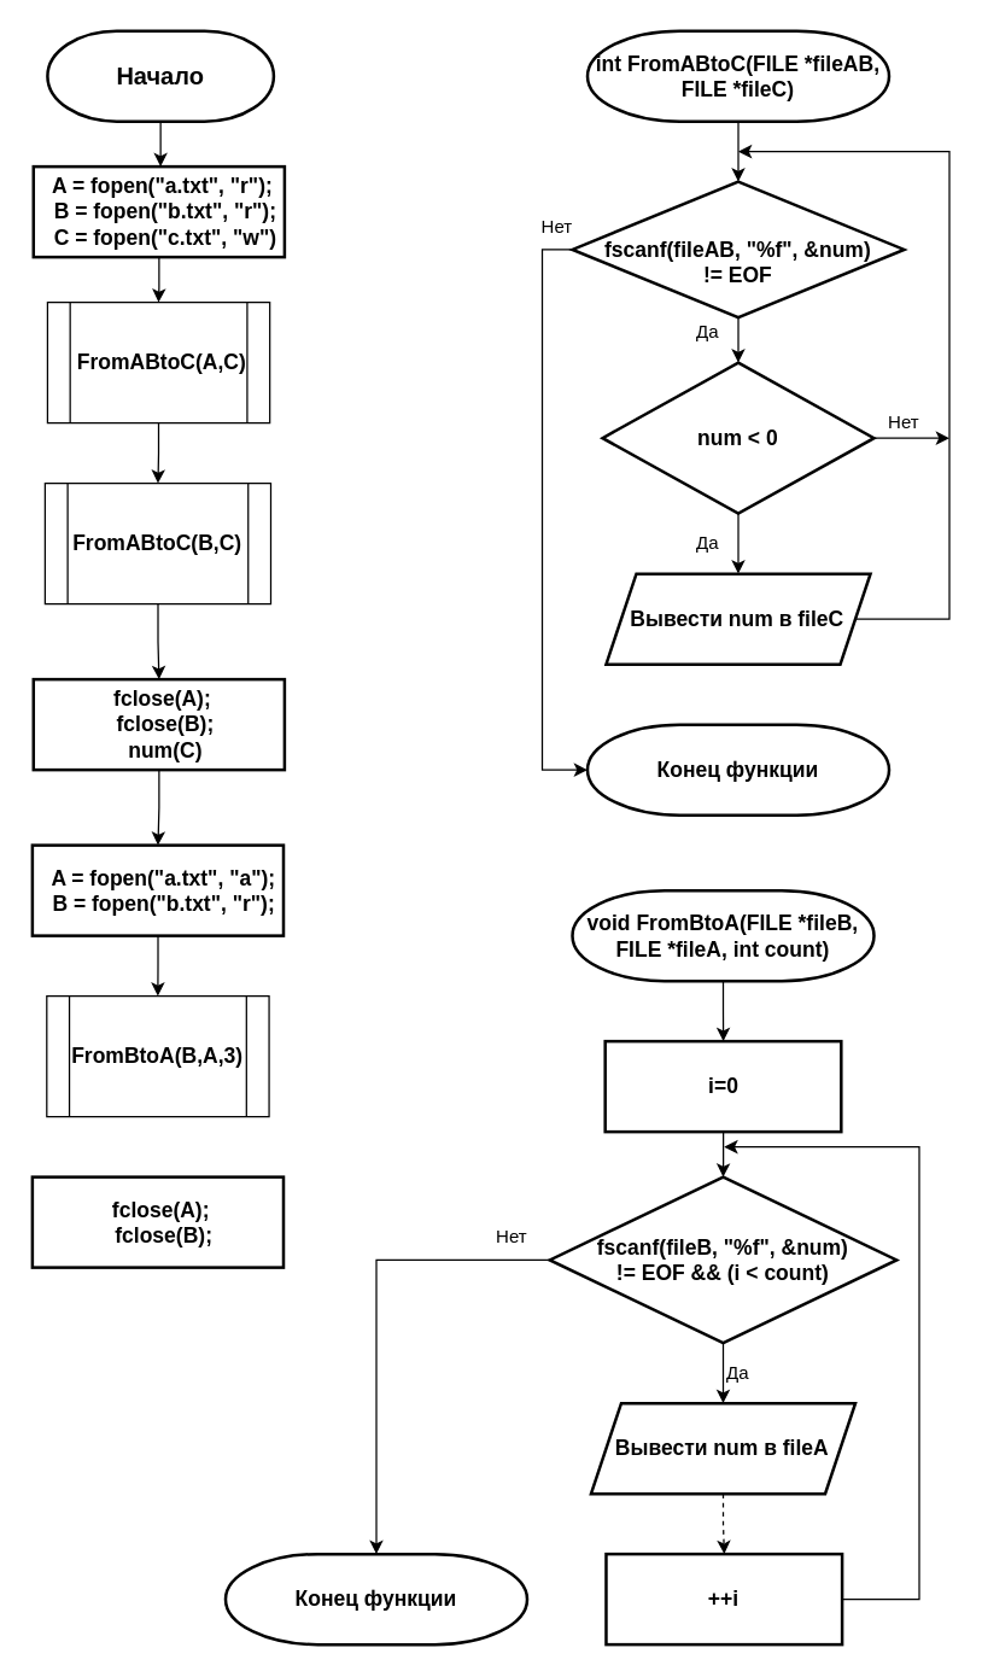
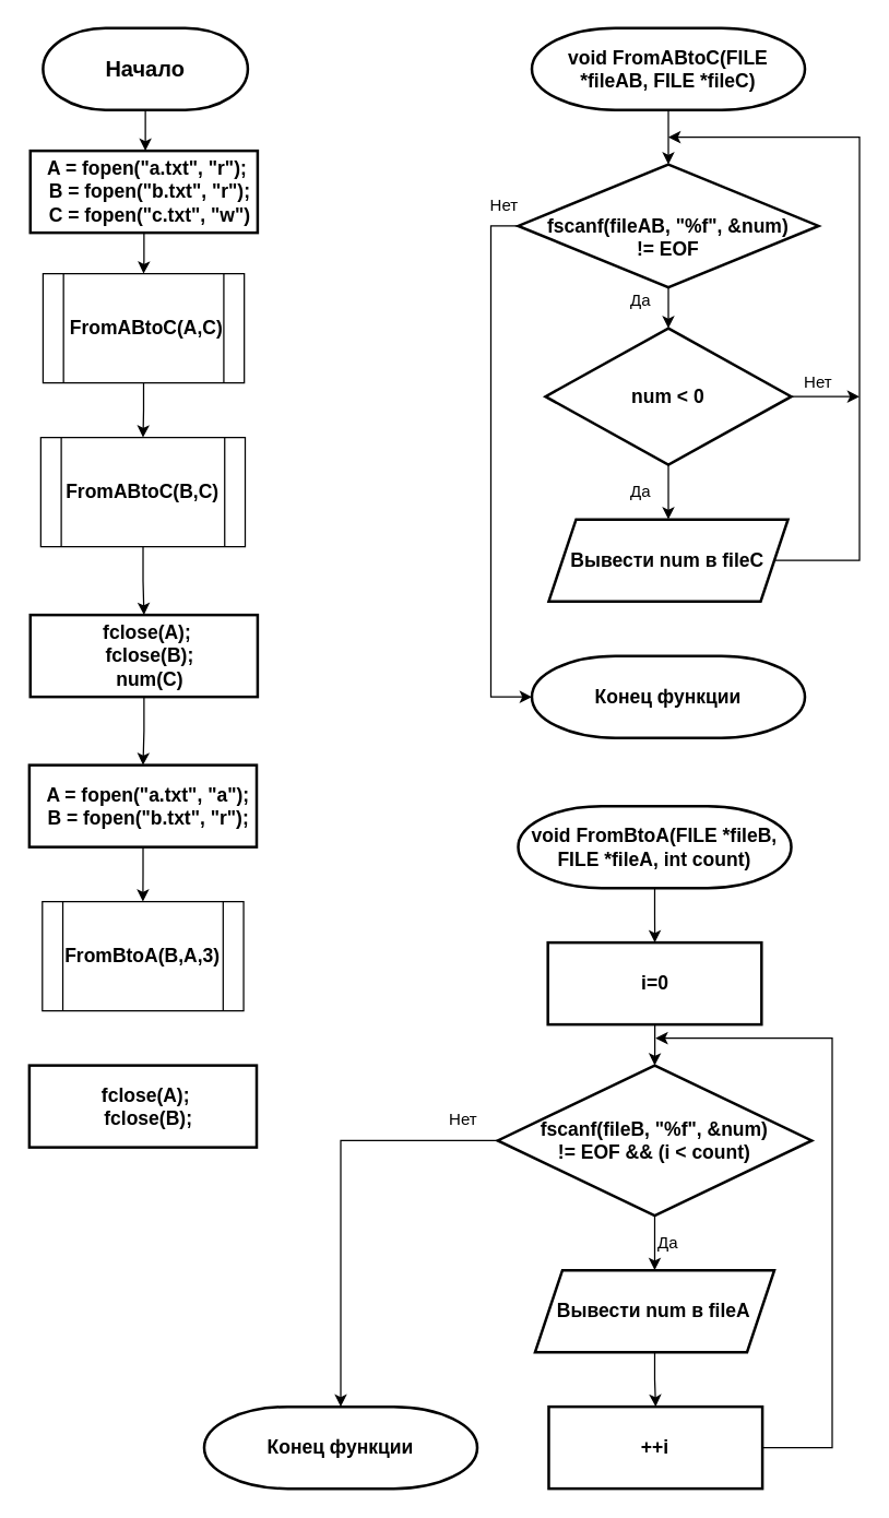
  <mxCell id="0" />
  <mxCell id="1" parent="0" />
  <mxCell id="2" value="" style="edgeStyle=orthogonalEdgeStyle;rounded=0;orthogonalLoop=1;jettySize=auto;html=1;" parent="1" source="3" edge="1"><mxGeometry relative="1" as="geometry"><mxPoint x="105.9" y="110" as="targetPoint" /></mxGeometry></mxCell>
  <mxCell id="3" value="&lt;span style=&quot;font-size: 16px&quot;&gt;&lt;b&gt;Начало&lt;/b&gt;&lt;/span&gt;" style="strokeWidth=2;html=1;shape=mxgraph.flowchart.terminator;whiteSpace=wrap;" parent="1" vertex="1"><mxGeometry x="30.93" y="20" width="150" height="60" as="geometry" /></mxCell>
  <mxCell id="4" value="" style="edgeStyle=orthogonalEdgeStyle;rounded=0;orthogonalLoop=1;jettySize=auto;html=1;" edge="1" parent="1" source="5" target="12"><mxGeometry relative="1" as="geometry" /></mxCell>
  <mxCell id="5" value="&lt;div&gt;&lt;div&gt;&lt;span style=&quot;font-size: 14px&quot;&gt;&lt;b&gt;&amp;nbsp;A = fopen(&quot;a.txt&quot;, &quot;r&quot;);&lt;/b&gt;&lt;/span&gt;&lt;/div&gt;&lt;div&gt;&lt;span style=&quot;font-size: 14px&quot;&gt;&lt;b&gt;&amp;nbsp; B = fopen(&quot;b.txt&quot;, &quot;r&quot;);&lt;/b&gt;&lt;/span&gt;&lt;/div&gt;&lt;div&gt;&lt;span style=&quot;font-size: 14px&quot;&gt;&lt;b&gt;&amp;nbsp; C = fopen(&quot;c.txt&quot;, &quot;w&quot;)&lt;/b&gt;&lt;/span&gt;&lt;/div&gt;&lt;/div&gt;" style="whiteSpace=wrap;html=1;strokeWidth=2;align=center;" parent="1" vertex="1"><mxGeometry x="21.62" y="110" width="166.5" height="60" as="geometry" /></mxCell>
  <mxCell id="6" value="" style="edgeStyle=orthogonalEdgeStyle;rounded=0;orthogonalLoop=1;jettySize=auto;html=1;" edge="1" parent="1" source="7" target="21"><mxGeometry relative="1" as="geometry" /></mxCell>
- <mxCell id="7" value="&lt;span style=&quot;font-size: 14px&quot;&gt;&lt;b&gt;int FromABtoC(FILE *fileAB, FILE *fileC)&lt;/b&gt;&lt;/span&gt;" style="strokeWidth=2;html=1;shape=mxgraph.flowchart.terminator;whiteSpace=wrap;" parent="1" vertex="1"><mxGeometry x="389" y="20" width="200" height="60" as="geometry" /></mxCell>
+ <mxCell id="7" value="&lt;span style=&quot;font-size: 14px&quot;&gt;&lt;b&gt;void FromABtoC(FILE *fileAB, FILE *fileC)&lt;/b&gt;&lt;/span&gt;" style="strokeWidth=2;html=1;shape=mxgraph.flowchart.terminator;whiteSpace=wrap;" parent="1" vertex="1"><mxGeometry x="389" y="20" width="200" height="60" as="geometry" /></mxCell>
  <mxCell id="8" value="&lt;span style=&quot;font-size: 14px&quot;&gt;&lt;b&gt;Конец функции&lt;/b&gt;&lt;/span&gt;" style="strokeWidth=2;html=1;shape=mxgraph.flowchart.terminator;whiteSpace=wrap;" parent="1" vertex="1"><mxGeometry x="389" y="480" width="200" height="60" as="geometry" /></mxCell>
  <mxCell id="9" value="" style="edgeStyle=orthogonalEdgeStyle;rounded=0;orthogonalLoop=1;jettySize=auto;html=1;" edge="1" parent="1" source="10" target="14"><mxGeometry relative="1" as="geometry" /></mxCell>
  <mxCell id="10" value="&lt;div&gt;&lt;b style=&quot;font-size: 14px&quot;&gt;FromABtoC(B,C)&lt;/b&gt;&lt;br&gt;&lt;/div&gt;" style="shape=process;whiteSpace=wrap;html=1;backgroundOutline=1;" vertex="1" parent="1"><mxGeometry x="29.29" y="320" width="149.71" height="80" as="geometry" /></mxCell>
  <mxCell id="11" value="" style="edgeStyle=orthogonalEdgeStyle;rounded=0;orthogonalLoop=1;jettySize=auto;html=1;" edge="1" parent="1" source="12" target="10"><mxGeometry relative="1" as="geometry" /></mxCell>
  <mxCell id="12" value="&lt;div&gt;&lt;b style=&quot;font-size: 14px&quot;&gt;&amp;nbsp;FromABtoC(A,C)&lt;/b&gt;&lt;br&gt;&lt;/div&gt;" style="shape=process;whiteSpace=wrap;html=1;backgroundOutline=1;" vertex="1" parent="1"><mxGeometry x="30.93" y="200" width="147.41" height="80" as="geometry" /></mxCell>
  <mxCell id="13" value="" style="edgeStyle=orthogonalEdgeStyle;rounded=0;orthogonalLoop=1;jettySize=auto;html=1;" edge="1" parent="1" source="14" target="16"><mxGeometry relative="1" as="geometry" /></mxCell>
  <mxCell id="14" value="&lt;div&gt;&lt;b style=&quot;font-size: 14px&quot;&gt;&amp;nbsp;fclose(A);&lt;/b&gt;&lt;br&gt;&lt;/div&gt;&lt;div&gt;&lt;span style=&quot;font-size: 14px&quot;&gt;&lt;b&gt;&amp;nbsp; fclose(B);&lt;/b&gt;&lt;/span&gt;&lt;/div&gt;&lt;div&gt;&lt;span style=&quot;font-size: 14px&quot;&gt;&lt;b&gt;&amp;nbsp; num(C)&lt;/b&gt;&lt;/span&gt;&lt;/div&gt;" style="whiteSpace=wrap;html=1;strokeWidth=2;align=center;" vertex="1" parent="1"><mxGeometry x="21.62" y="450" width="166.5" height="60" as="geometry" /></mxCell>
  <mxCell id="15" value="" style="edgeStyle=orthogonalEdgeStyle;rounded=0;orthogonalLoop=1;jettySize=auto;html=1;" edge="1" parent="1" source="16" target="17"><mxGeometry relative="1" as="geometry" /></mxCell>
  <mxCell id="16" value="&lt;div&gt;&lt;b style=&quot;font-size: 14px&quot;&gt;&amp;nbsp; A = fopen(&quot;a.txt&quot;, &quot;a&quot;);&lt;/b&gt;&lt;br&gt;&lt;/div&gt;&lt;div&gt;&lt;span style=&quot;font-size: 14px&quot;&gt;&lt;b&gt;&amp;nbsp; B = fopen(&quot;b.txt&quot;, &quot;r&quot;);&lt;/b&gt;&lt;/span&gt;&lt;/div&gt;" style="whiteSpace=wrap;html=1;strokeWidth=2;align=center;" vertex="1" parent="1"><mxGeometry x="20.9" y="560" width="166.5" height="60" as="geometry" /></mxCell>
  <mxCell id="17" value="&lt;div&gt;&lt;span style=&quot;font-size: 14px&quot;&gt;&lt;b&gt;FromBtoA(B,A,3)&lt;/b&gt;&lt;/span&gt;&lt;br&gt;&lt;/div&gt;" style="shape=process;whiteSpace=wrap;html=1;backgroundOutline=1;" vertex="1" parent="1"><mxGeometry x="30.44" y="660" width="147.41" height="80" as="geometry" /></mxCell>
  <mxCell id="18" value="&lt;div&gt;&lt;b style=&quot;font-size: 14px&quot;&gt;&amp;nbsp;fclose(A);&lt;/b&gt;&lt;br&gt;&lt;/div&gt;&lt;div&gt;&lt;span style=&quot;font-size: 14px&quot;&gt;&lt;b&gt;&amp;nbsp; fclose(B);&lt;/b&gt;&lt;/span&gt;&lt;/div&gt;" style="whiteSpace=wrap;html=1;strokeWidth=2;align=center;" vertex="1" parent="1"><mxGeometry x="20.9" y="780" width="166.5" height="60" as="geometry" /></mxCell>
  <mxCell id="19" value="" style="edgeStyle=orthogonalEdgeStyle;rounded=0;orthogonalLoop=1;jettySize=auto;html=1;" edge="1" parent="1" source="21" target="24"><mxGeometry relative="1" as="geometry" /></mxCell>
  <mxCell id="20" style="edgeStyle=orthogonalEdgeStyle;rounded=0;orthogonalLoop=1;jettySize=auto;html=1;entryX=0;entryY=0.5;entryDx=0;entryDy=0;entryPerimeter=0;" edge="1" parent="1" source="21" target="8"><mxGeometry relative="1" as="geometry"><Array as="points"><mxPoint x="359" y="165" /><mxPoint x="359" y="510" /></Array></mxGeometry></mxCell>
  <mxCell id="21" value="&lt;span style=&quot;font-size: 14px&quot;&gt;&lt;b&gt;&lt;br&gt;fscanf(fileAB, &quot;%f&quot;, &amp;amp;num) &lt;br&gt;!= EOF&lt;/b&gt;&lt;/span&gt;" style="rhombus;whiteSpace=wrap;html=1;strokeWidth=2;" vertex="1" parent="1"><mxGeometry x="379" y="120" width="220" height="90" as="geometry" /></mxCell>
  <mxCell id="22" value="" style="edgeStyle=orthogonalEdgeStyle;rounded=0;orthogonalLoop=1;jettySize=auto;html=1;" edge="1" parent="1" source="24" target="26"><mxGeometry relative="1" as="geometry" /></mxCell>
  <mxCell id="23" style="edgeStyle=orthogonalEdgeStyle;rounded=0;orthogonalLoop=1;jettySize=auto;html=1;" edge="1" parent="1" source="24"><mxGeometry relative="1" as="geometry"><mxPoint x="629" y="290" as="targetPoint" /></mxGeometry></mxCell>
  <mxCell id="24" value="&lt;span style=&quot;font-size: 14px&quot;&gt;&lt;b&gt;num &amp;lt; 0&lt;/b&gt;&lt;/span&gt;" style="rhombus;whiteSpace=wrap;html=1;strokeWidth=2;" vertex="1" parent="1"><mxGeometry x="399" y="240" width="180" height="100" as="geometry" /></mxCell>
  <mxCell id="25" style="edgeStyle=orthogonalEdgeStyle;rounded=0;orthogonalLoop=1;jettySize=auto;html=1;" edge="1" parent="1" source="26"><mxGeometry relative="1" as="geometry"><mxPoint x="489" y="100" as="targetPoint" /><Array as="points"><mxPoint x="629" y="410" /><mxPoint x="629" y="100" /></Array></mxGeometry></mxCell>
  <mxCell id="26" value="&lt;font style=&quot;font-size: 14px&quot;&gt;&lt;b&gt;Вывести num в fileC&lt;/b&gt;&lt;b&gt;&lt;br&gt;&lt;/b&gt;&lt;/font&gt;" style="shape=parallelogram;perimeter=parallelogramPerimeter;whiteSpace=wrap;html=1;fixedSize=1;strokeWidth=2;" vertex="1" parent="1"><mxGeometry x="401.38" y="380" width="175.24" height="60" as="geometry" /></mxCell>
  <mxCell id="27" value="Нет" style="text;html=1;strokeColor=none;fillColor=none;align=center;verticalAlign=middle;whiteSpace=wrap;rounded=0;" vertex="1" parent="1"><mxGeometry x="579" y="270" width="40" height="20" as="geometry" /></mxCell>
  <mxCell id="28" value="Нет" style="text;html=1;strokeColor=none;fillColor=none;align=center;verticalAlign=middle;whiteSpace=wrap;rounded=0;" vertex="1" parent="1"><mxGeometry x="349" y="140" width="40" height="20" as="geometry" /></mxCell>
  <mxCell id="29" value="Да" style="text;html=1;strokeColor=none;fillColor=none;align=center;verticalAlign=middle;whiteSpace=wrap;rounded=0;" vertex="1" parent="1"><mxGeometry x="449" y="350" width="40" height="20" as="geometry" /></mxCell>
  <mxCell id="30" value="Да" style="text;html=1;strokeColor=none;fillColor=none;align=center;verticalAlign=middle;whiteSpace=wrap;rounded=0;" vertex="1" parent="1"><mxGeometry x="449" y="210" width="40" height="20" as="geometry" /></mxCell>
  <mxCell id="31" value="" style="edgeStyle=orthogonalEdgeStyle;rounded=0;orthogonalLoop=1;jettySize=auto;html=1;" edge="1" parent="1" source="32" target="34"><mxGeometry relative="1" as="geometry" /></mxCell>
  <mxCell id="32" value="&lt;span style=&quot;font-size: 14px&quot;&gt;&lt;b&gt;void FromBtoA(FILE *fileB, FILE *fileA, int count)&lt;/b&gt;&lt;/span&gt;" style="strokeWidth=2;html=1;shape=mxgraph.flowchart.terminator;whiteSpace=wrap;" vertex="1" parent="1"><mxGeometry x="379" y="590" width="200" height="60" as="geometry" /></mxCell>
  <mxCell id="33" value="" style="edgeStyle=orthogonalEdgeStyle;rounded=0;orthogonalLoop=1;jettySize=auto;html=1;" edge="1" parent="1" source="34" target="37"><mxGeometry relative="1" as="geometry" /></mxCell>
  <mxCell id="34" value="&lt;span style=&quot;font-size: 14px&quot;&gt;&lt;b&gt;i=0&lt;/b&gt;&lt;/span&gt;" style="whiteSpace=wrap;html=1;strokeWidth=2;align=center;" vertex="1" parent="1"><mxGeometry x="400.75" y="690" width="156.5" height="60" as="geometry" /></mxCell>
  <mxCell id="35" value="" style="edgeStyle=orthogonalEdgeStyle;rounded=0;orthogonalLoop=1;jettySize=auto;html=1;" edge="1" parent="1" source="37" target="41"><mxGeometry relative="1" as="geometry" /></mxCell>
  <mxCell id="36" style="edgeStyle=orthogonalEdgeStyle;rounded=0;orthogonalLoop=1;jettySize=auto;html=1;entryX=0.5;entryY=0;entryDx=0;entryDy=0;entryPerimeter=0;" edge="1" parent="1" source="37" target="42"><mxGeometry relative="1" as="geometry" /></mxCell>
  <mxCell id="37" value="&lt;span style=&quot;font-size: 14px&quot;&gt;&lt;b&gt;fscanf(fileB, &quot;%f&quot;, &amp;amp;num) &lt;br&gt;!= EOF &amp;amp;&amp;amp; (i &amp;lt; count)&lt;/b&gt;&lt;/span&gt;" style="rhombus;whiteSpace=wrap;html=1;strokeWidth=2;" vertex="1" parent="1"><mxGeometry x="364" y="780" width="230" height="110" as="geometry" /></mxCell>
  <mxCell id="38" style="edgeStyle=orthogonalEdgeStyle;rounded=0;orthogonalLoop=1;jettySize=auto;html=1;" edge="1" parent="1" source="39"><mxGeometry relative="1" as="geometry"><mxPoint x="479.63" y="760" as="targetPoint" /><Array as="points"><mxPoint x="609" y="1060" /><mxPoint x="609" y="760" /></Array></mxGeometry></mxCell>
  <mxCell id="39" value="&lt;span style=&quot;font-size: 14px&quot;&gt;&lt;b&gt;++i&lt;/b&gt;&lt;/span&gt;" style="whiteSpace=wrap;html=1;strokeWidth=2;align=center;" vertex="1" parent="1"><mxGeometry x="401.38" y="1030" width="156.5" height="60" as="geometry" /></mxCell>
- <mxCell id="40" value="" style="edgeStyle=orthogonalEdgeStyle;rounded=0;orthogonalLoop=1;jettySize=auto;html=1;dashed=1;" edge="1" parent="1" source="41" target="39"><mxGeometry relative="1" as="geometry" /></mxCell>
+ <mxCell id="40" value="" style="edgeStyle=orthogonalEdgeStyle;rounded=0;orthogonalLoop=1;jettySize=auto;html=1;" edge="1" parent="1" source="41" target="39"><mxGeometry relative="1" as="geometry" /></mxCell>
  <mxCell id="41" value="&lt;font style=&quot;font-size: 14px&quot;&gt;&lt;b&gt;Вывести num в fileA&lt;/b&gt;&lt;b&gt;&lt;br&gt;&lt;/b&gt;&lt;/font&gt;" style="shape=parallelogram;perimeter=parallelogramPerimeter;whiteSpace=wrap;html=1;fixedSize=1;strokeWidth=2;" vertex="1" parent="1"><mxGeometry x="391.38" y="930" width="175.24" height="60" as="geometry" /></mxCell>
  <mxCell id="42" value="&lt;span style=&quot;font-size: 14px&quot;&gt;&lt;b&gt;Конец функции&lt;/b&gt;&lt;/span&gt;" style="strokeWidth=2;html=1;shape=mxgraph.flowchart.terminator;whiteSpace=wrap;" vertex="1" parent="1"><mxGeometry x="149" y="1030" width="200" height="60" as="geometry" /></mxCell>
  <mxCell id="43" value="Нет" style="text;html=1;strokeColor=none;fillColor=none;align=center;verticalAlign=middle;whiteSpace=wrap;rounded=0;" vertex="1" parent="1"><mxGeometry x="319" y="810" width="40" height="20" as="geometry" /></mxCell>
  <mxCell id="44" value="Да" style="text;html=1;strokeColor=none;fillColor=none;align=center;verticalAlign=middle;whiteSpace=wrap;rounded=0;" vertex="1" parent="1"><mxGeometry x="469" y="900" width="40" height="20" as="geometry" /></mxCell>
